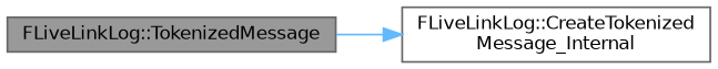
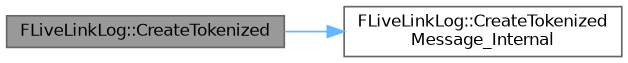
  digraph {
    rankdir=LR
    node [fontname=Helvetica fontsize=10 shape=box style=filled]
-   n1 [color=gray40 fillcolor=grey60 fontcolor=black height=0.2 label="FLiveLinkLog::TokenizedMessage" width=0.4]
+   n1 [color=gray40 fillcolor=grey60 fontcolor=black height=0.2 label="FLiveLinkLog::CreateTokenized" width=0.4]
    n2 [color=grey40 fillcolor=white height=0.2 label="FLiveLinkLog::CreateTokenized\lMessage_Internal" width=0.4]
    n1 -> n2 [color=steelblue1 fontname=Helvetica fontsize=10 labelfontname=Helvetica labelfontsize=10 style=solid]
  }
